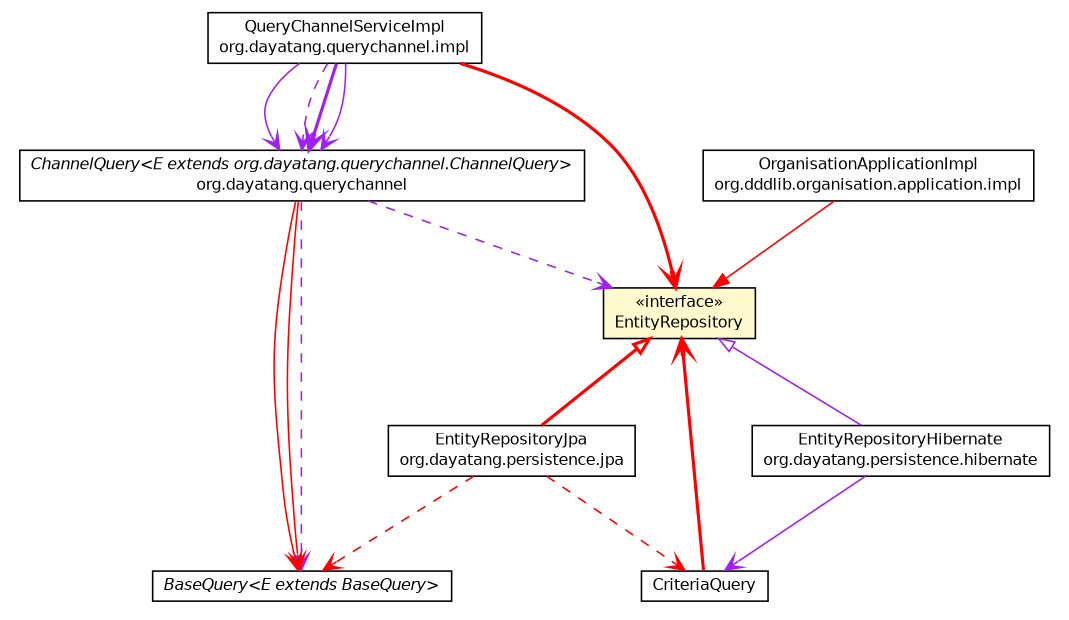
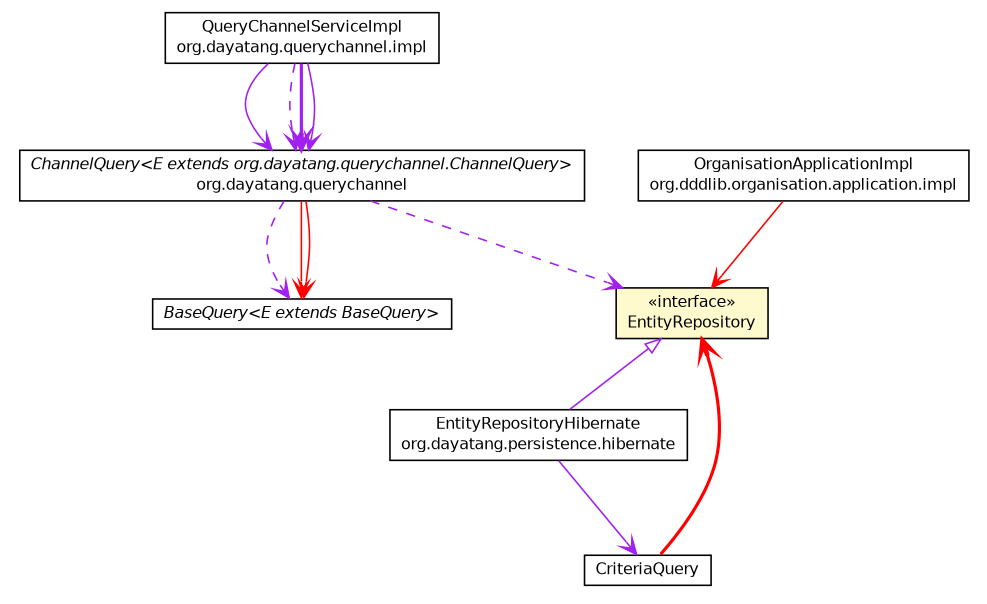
  digraph {
    nodesep=0.25
    ranksep=0.5
    node [fontcolor=black fontname=Helvetica fontsize=10.0 shape=plaintext]
    edge [color=purple fontname=Helvetica fontsize=10.0 headport=p labelfontname=Helvetica labelfontsize=10 style=solid tailport=p arrowhead=open fontcolor=black]
    n1 [label=<<table title="org.dayatang.domain.EntityRepository" border="0" cellborder="1" cellspacing="0" cellpadding="2" port="p" bgcolor="lemonChiffon" href="./EntityRepository.html"> 		<tr><td><table border="0" cellspacing="0" cellpadding="1"> <tr><td align="center" balign="center"> &#171;interface&#187; </td></tr> <tr><td align="center" balign="center"> EntityRepository </td></tr> 		</table></td></tr> 		</table>>]
    n2 [label=<<table title="org.dayatang.persistence.hibernate.EntityRepositoryHibernate" border="0" cellborder="1" cellspacing="0" cellpadding="2" port="p" href="../persistence/hibernate/EntityRepositoryHibernate.html"> 		<tr><td><table border="0" cellspacing="0" cellpadding="1"> <tr><td align="center" balign="center"> EntityRepositoryHibernate </td></tr> <tr><td align="center" balign="center"> org.dayatang.persistence.hibernate </td></tr> 		</table></td></tr> 		</table>>]
-   n3 [label=<<table title="org.dayatang.persistence.jpa.EntityRepositoryJpa" border="0" cellborder="1" cellspacing="0" cellpadding="2" port="p" href="../persistence/jpa/EntityRepositoryJpa.html"> 		<tr><td><table border="0" cellspacing="0" cellpadding="1"> <tr><td align="center" balign="center"> EntityRepositoryJpa </td></tr> <tr><td align="center" balign="center"> org.dayatang.persistence.jpa </td></tr> 		</table></td></tr> 		</table>>]
    n4 [label=<<table title="org.dayatang.domain.CriteriaQuery" border="0" cellborder="1" cellspacing="0" cellpadding="2" port="p" href="./CriteriaQuery.html"> 		<tr><td><table border="0" cellspacing="0" cellpadding="1"> <tr><td align="center" balign="center"> CriteriaQuery </td></tr> 		</table></td></tr> 		</table>>]
    n5 [label=<<table title="org.dayatang.domain.BaseQuery" border="0" cellborder="1" cellspacing="0" cellpadding="2" port="p" href="./BaseQuery.html"> 		<tr><td><table border="0" cellspacing="0" cellpadding="1"> <tr><td align="center" balign="center"><font face="Helvetica-Oblique"> BaseQuery&lt;E extends BaseQuery&gt; </font></td></tr> 		</table></td></tr> 		</table>>]
    n6 [label=<<table title="org.dayatang.querychannel.ChannelQuery" border="0" cellborder="1" cellspacing="0" cellpadding="2" port="p" href="../querychannel/ChannelQuery.html"> 		<tr><td><table border="0" cellspacing="0" cellpadding="1"> <tr><td align="center" balign="center"><font face="Helvetica-Oblique"> ChannelQuery&lt;E extends org.dayatang.querychannel.ChannelQuery&gt; </font></td></tr> <tr><td align="center" balign="center"> org.dayatang.querychannel </td></tr> 		</table></td></tr> 		</table>>]
    n7 [label=<<table title="org.dayatang.querychannel.impl.QueryChannelServiceImpl" border="0" cellborder="1" cellspacing="0" cellpadding="2" port="p" href="../querychannel/impl/QueryChannelServiceImpl.html"> 		<tr><td><table border="0" cellspacing="0" cellpadding="1"> <tr><td align="center" balign="center"> QueryChannelServiceImpl </td></tr> <tr><td align="center" balign="center"> org.dayatang.querychannel.impl </td></tr> 		</table></td></tr> 		</table>>]
    n8 [label=<<table title="org.dddlib.organisation.application.impl.OrganisationApplicationImpl" border="0" cellborder="1" cellspacing="0" cellpadding="2" port="p" href="../../dddlib/organisation/application/impl/OrganisationApplicationImpl.html"> 		<tr><td><table border="0" cellspacing="0" cellpadding="1"> <tr><td align="center" balign="center"> OrganisationApplicationImpl </td></tr> <tr><td align="center" balign="center"> org.dddlib.organisation.application.impl </td></tr> 		</table></td></tr> 		</table>>]
    n1 -> n2 [arrowtail=empty dir=back fontsize=10 arrowhead="" fontcolor=""]
-   n1 -> n3 [arrowtail=empty color=red dir=back fontsize=10 style=bold arrowhead="" fontcolor=""]
    n2 -> n4 [label=" "]
-   n3 -> n4 [color=red label=" " style=dashed]
-   n3 -> n5 [color=red label=" " style=dashed]
    n4 -> n1 [color=red label=" " style=bold]
    n6 -> n1 [label=" " style=dashed]
    n6 -> n5 [label=" " style=dashed]
    n6 -> n5 [color=red label=" "]
    n6 -> n5 [color=red label=" "]
-   n7 -> n1 [color=red label=" " style=bold]
    n7 -> n6 [label=" "]
    n7 -> n6 [label=" " style=dashed]
    n7 -> n6 [label=" " style=bold]
    n7 -> n6 [label=" "]
-   n8 -> n1 [arrowhead=normal color=red label=" "]
+   n8 -> n1 [color=red label=" "]
  }
